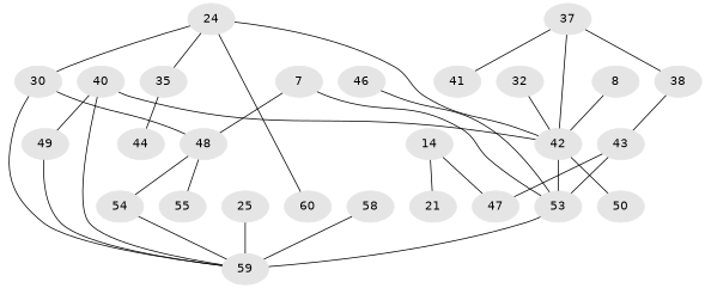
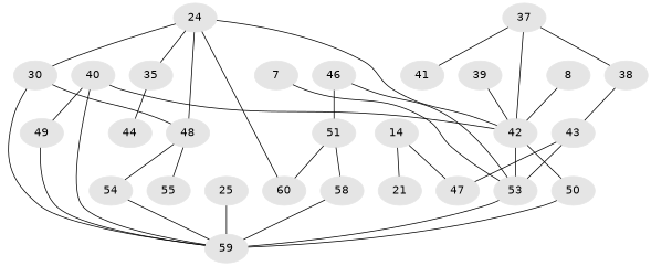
  graph {
    fontname="DejaVu Sans"
    node [color=gray90 fontname="DejaVu Sans" style=filled]
    edge [fontname="DejaVu Sans"]
    7
    48
    53 [super="+19+31+45+52"]
    54
    55
    59 [super="+6+5"]
    42 [super="+3+17"]
    50 [super="+36"]
    8
    14
    21
    47 [super="+22"]
    24 [super="+18"]
    30 [super="+29"]
    35 [super="+34"]
    60
    44
    25
-   32
+   32 [label=39]
    37
    38
    41
    43
    40 [super="+20+39"]
    49
    46
+   51
    58 [super="+9+11+28"]
-   7 -- 48
+   24 -- 48
    7 -- 53
    48 -- 54
    48 -- 55
    53 -- 59 [weight=3]
    54 -- 59
    42 -- 53 [weight=4]
    42 -- 50
+   50 -- 59
    8 -- 42
    14 -- 21
    14 -- 47
    24 -- 42 [weight=2]
    24 -- 30 [weight=2]
    24 -- 35
    24 -- 60
    30 -- 48
    30 -- 59 [weight=2]
    35 -- 44
    25 -- 59
    32 -- 42
    37 -- 42
    37 -- 38
    37 -- 41
    38 -- 43
    43 -- 53
    43 -- 47
    40 -- 59
    40 -- 42 [weight=2]
    40 -- 49
    49 -- 59
    46 -- 53
+   46 -- 51
+   51 -- 60
+   51 -- 58
    58 -- 59
  }
